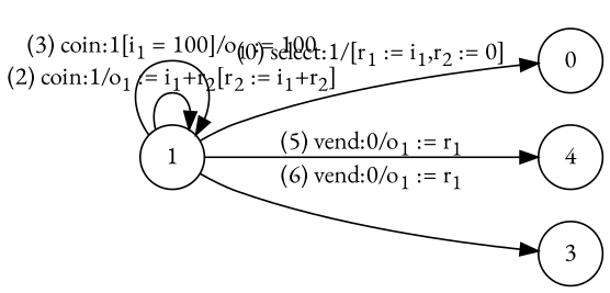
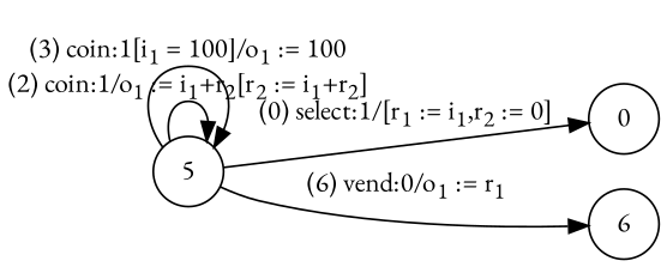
  digraph {
    fontname="EB Garamond"
    rankdir=LR
    node [color=black fillcolor=white fontname="EB Garamond" shape=circle style=filled]
    edge [fontname="EB Garamond"]
-   1
+   1 [label=5]
    0
-   4
-   6 [label=3]
+   6
    1 -> 1 [label=<(2) coin:1/o<sub>1</sub> := i<sub>1</sub>+r<sub>2</sub>&#91;r<sub>2</sub> := i<sub>1</sub>+r<sub>2</sub>&#93;>]
    1 -> 1 [label=<(3) coin:1&#91;i<sub>1</sub> = 100&#93;/o<sub>1</sub> := 100>]
    1 -> 0 [label=<(0) select:1/&#91;r<sub>1</sub> := i<sub>1</sub>,r<sub>2</sub> := 0&#93;>]
-   1 -> 4 [label=<(5) vend:0/o<sub>1</sub> := r<sub>1</sub>>]
    1 -> 6 [label=<(6) vend:0/o<sub>1</sub> := r<sub>1</sub>>]
  }
